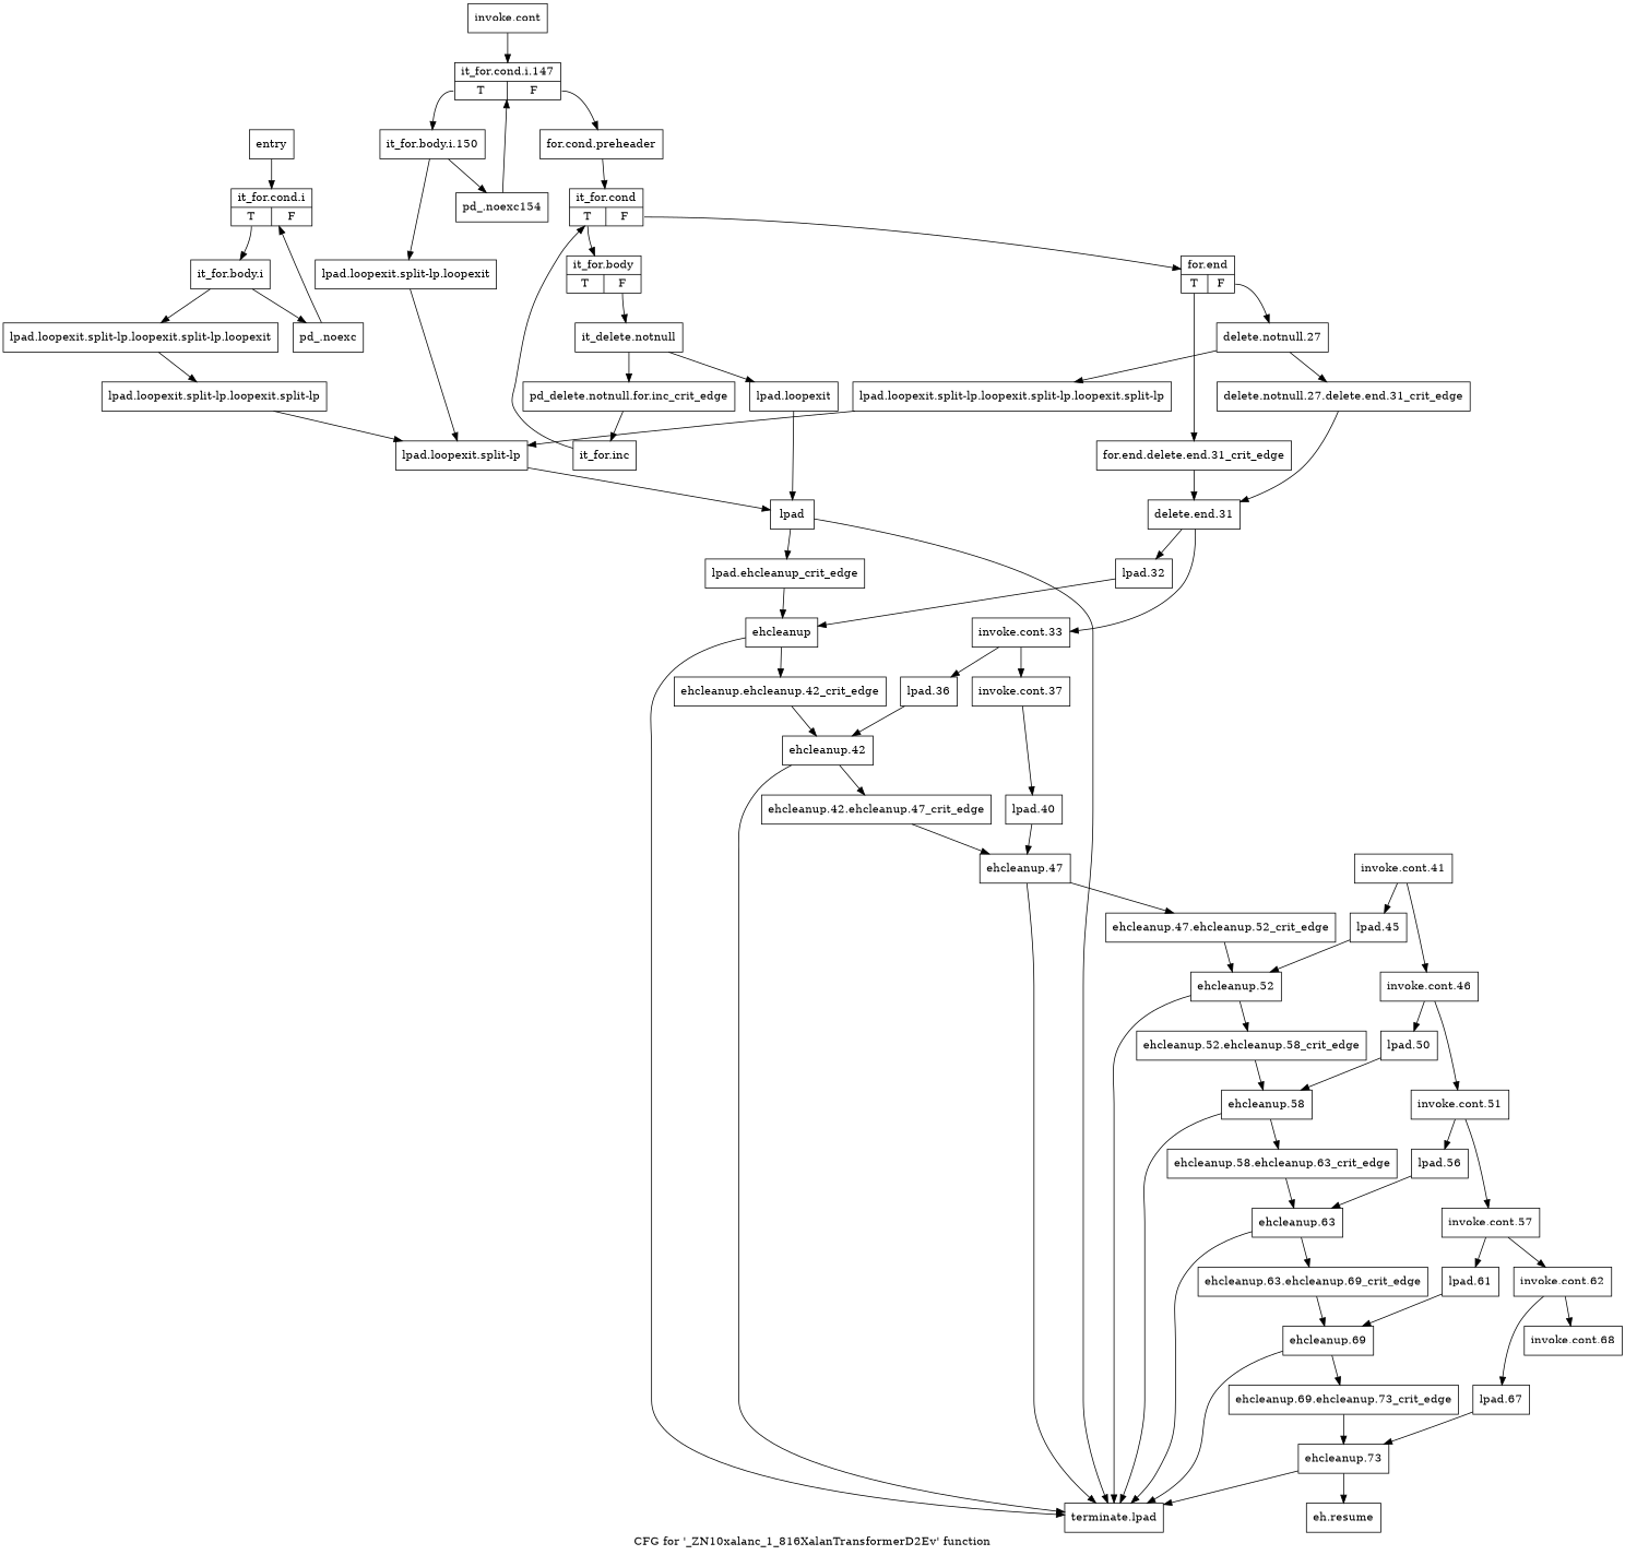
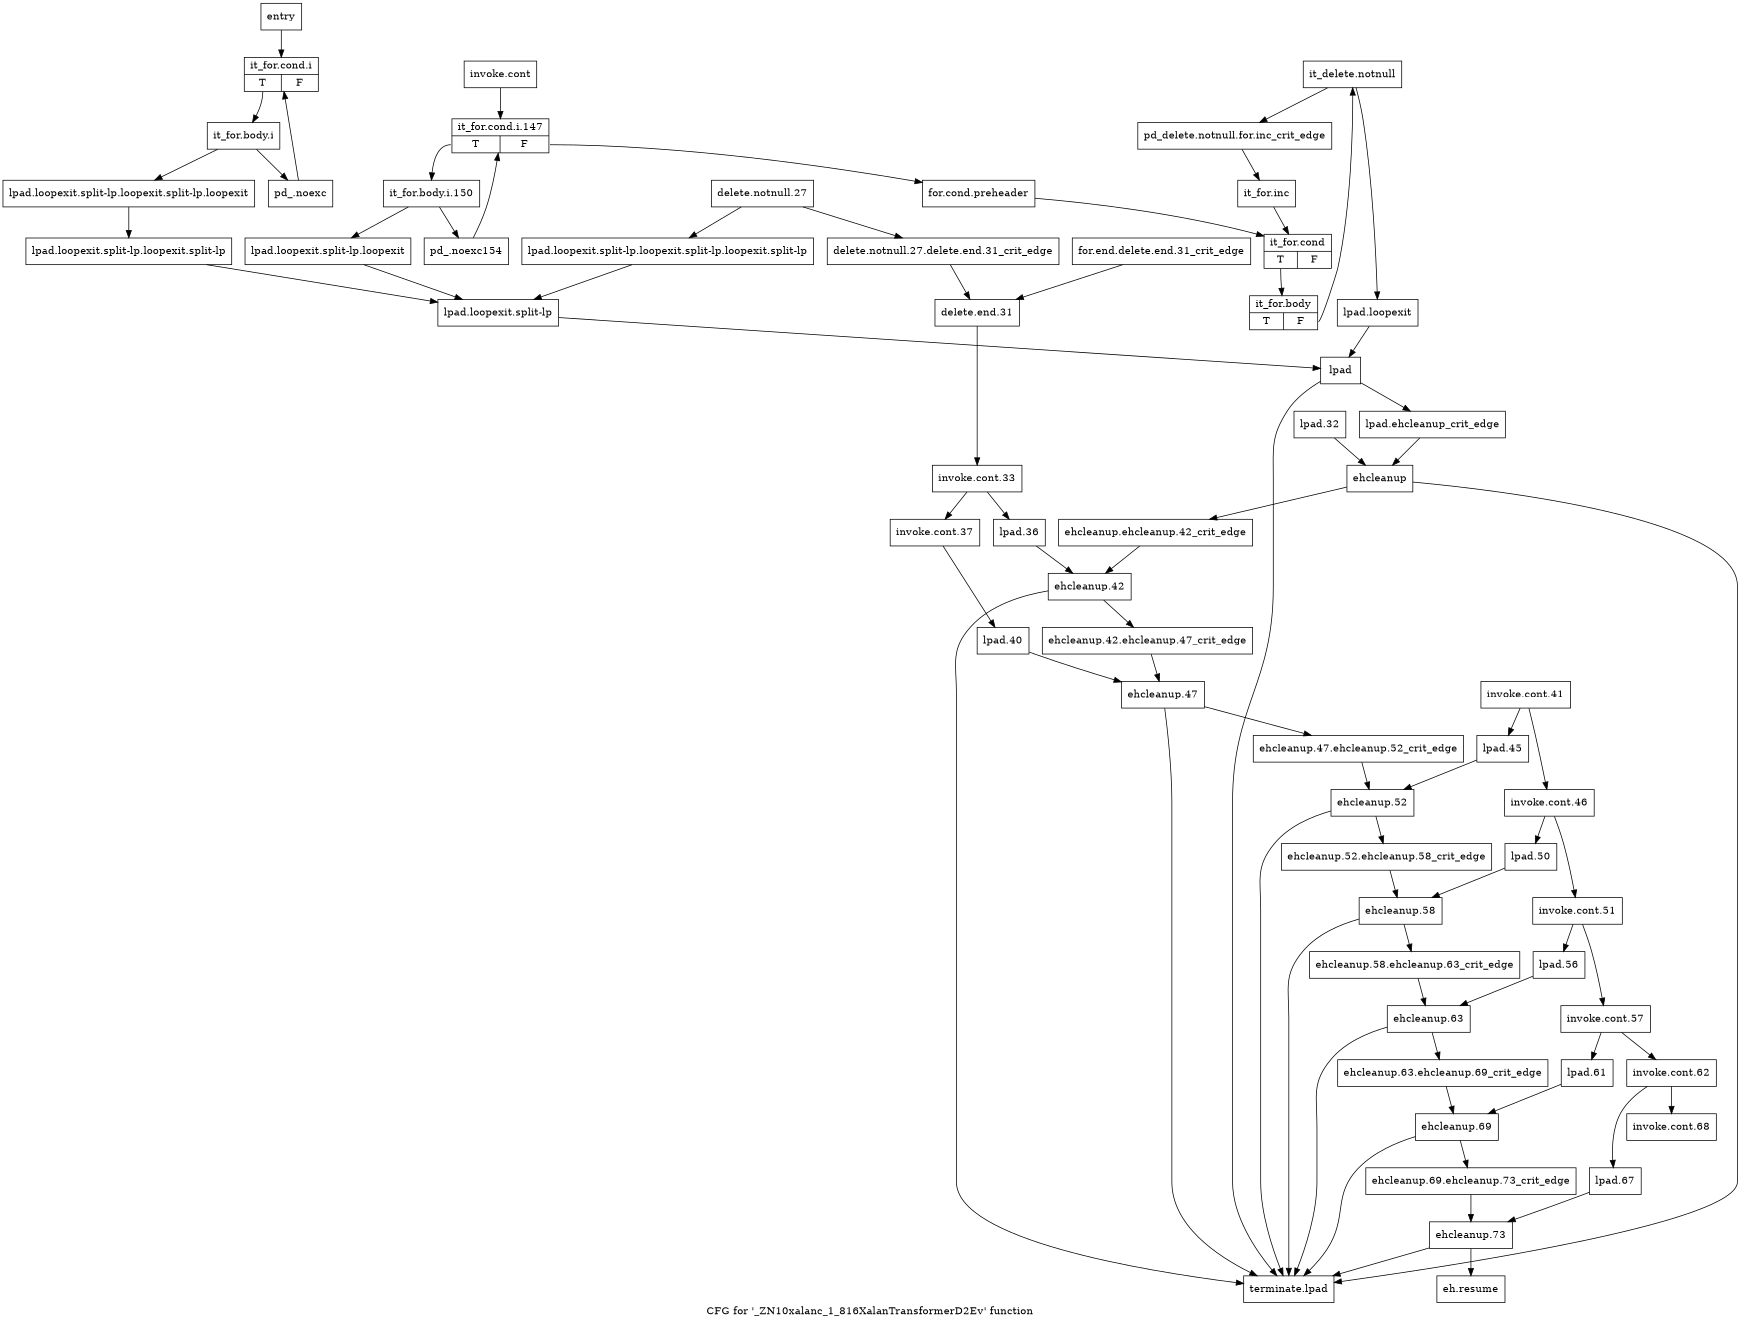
  digraph {
    label="CFG for '_ZN10xalanc_1_816XalanTransformerD2Ev' function"
    node [shape=record]
    n1 [label="{entry}"]
    n2 [label="{it_for.cond.i|{<s0>T|<s1>F}}"]
    n3 [label="{it_for.body.i}"]
    n4 [label="{pd_.noexc}"]
    n5 [label="{lpad.loopexit.split-lp.loopexit.split-lp.loopexit}"]
    n6 [label="{invoke.cont}"]
    n7 [label="{it_for.cond.i.147|{<s0>T|<s1>F}}"]
    n8 [label="{lpad.loopexit.split-lp.loopexit.split-lp}"]
    n9 [label="{it_for.body.i.150}"]
    n10 [label="{for.cond.preheader}"]
    n11 [label="{lpad.loopexit.split-lp}"]
    n12 [label="{pd_.noexc154}"]
    n13 [label="{lpad.loopexit.split-lp.loopexit}"]
    n14 [label="{it_for.cond|{<s0>T|<s1>F}}"]
    n15 [label="{it_for.body|{<s0>T|<s1>F}}"]
-   n16 [label="{for.end|{<s0>T|<s1>F}}"]
    n17 [label="{it_delete.notnull}"]
    n18 [label="{for.end.delete.end.31_crit_edge}"]
    n19 [label="{delete.notnull.27}"]
    n20 [label="{lpad}"]
    n21 [label="{pd_delete.notnull.for.inc_crit_edge}"]
    n22 [label="{lpad.loopexit}"]
    n23 [label="{delete.end.31}"]
    n24 [label="{lpad.loopexit.split-lp.loopexit.split-lp.loopexit.split-lp}"]
    n25 [label="{delete.notnull.27.delete.end.31_crit_edge}"]
    n26 [label="{it_for.inc}"]
    n27 [label="{lpad.ehcleanup_crit_edge}"]
    n28 [label="{terminate.lpad}"]
    n29 [label="{ehcleanup}"]
    n30 [label="{ehcleanup.ehcleanup.42_crit_edge}"]
    n31 [label="{ehcleanup.42}"]
    n32 [label="{invoke.cont.33}"]
    n33 [label="{lpad.32}"]
    n34 [label="{invoke.cont.37}"]
    n35 [label="{lpad.36}"]
    n36 [label="{lpad.40}"]
    n37 [label="{invoke.cont.41}"]
    n38 [label="{invoke.cont.46}"]
    n39 [label="{lpad.45}"]
    n40 [label="{ehcleanup.47}"]
    n41 [label="{ehcleanup.42.ehcleanup.47_crit_edge}"]
    n42 [label="{invoke.cont.51}"]
    n43 [label="{lpad.50}"]
    n44 [label="{ehcleanup.52}"]
    n45 [label="{ehcleanup.47.ehcleanup.52_crit_edge}"]
    n46 [label="{invoke.cont.57}"]
    n47 [label="{lpad.56}"]
    n48 [label="{ehcleanup.58}"]
    n49 [label="{ehcleanup.52.ehcleanup.58_crit_edge}"]
    n50 [label="{invoke.cont.62}"]
    n51 [label="{lpad.61}"]
    n52 [label="{ehcleanup.63}"]
    n53 [label="{ehcleanup.58.ehcleanup.63_crit_edge}"]
    n54 [label="{invoke.cont.68}"]
    n55 [label="{lpad.67}"]
    n56 [label="{ehcleanup.69}"]
    n57 [label="{ehcleanup.63.ehcleanup.69_crit_edge}"]
    n58 [label="{ehcleanup.73}"]
    n59 [label="{ehcleanup.69.ehcleanup.73_crit_edge}"]
    n60 [label="{eh.resume}"]
    n1 -> n2
    n2 -> n3 [tailport=s0]
    n3 -> n4
    n3 -> n5
    n4 -> n2
    n5 -> n8
    n6 -> n7
    n7 -> n9 [tailport=s0]
    n7 -> n10 [tailport=s1]
    n8 -> n11
    n9 -> n12
    n9 -> n13
    n10 -> n14
    n11 -> n20
    n12 -> n7
    n13 -> n11
    n14 -> n15 [tailport=s0]
-   n14 -> n16 [tailport=s1]
    n15 -> n17 [tailport=s1]
-   n16 -> n18 [tailport=s0]
-   n16 -> n19 [tailport=s1]
    n17 -> n21
    n17 -> n22
    n18 -> n23
    n19 -> n24
    n19 -> n25
    n20 -> n27
    n20 -> n28
    n21 -> n26
    n22 -> n20
    n23 -> n32
-   n23 -> n33
    n24 -> n11
    n25 -> n23
    n26 -> n14
    n27 -> n29
    n29 -> n28
    n29 -> n30
    n30 -> n31
    n31 -> n28
    n31 -> n41
    n32 -> n34
    n32 -> n35
    n33 -> n29
    n34 -> n36
    n35 -> n31
    n36 -> n40
    n37 -> n38
    n37 -> n39
    n38 -> n42
    n38 -> n43
    n39 -> n44
    n40 -> n28
    n40 -> n45
    n41 -> n40
    n42 -> n46
    n42 -> n47
    n43 -> n48
    n44 -> n28
    n44 -> n49
    n45 -> n44
    n46 -> n50
    n46 -> n51
    n47 -> n52
    n48 -> n28
    n48 -> n53
    n49 -> n48
    n50 -> n54
    n50 -> n55
    n51 -> n56
    n52 -> n28
    n52 -> n57
    n53 -> n52
    n55 -> n58
    n56 -> n28
    n56 -> n59
    n57 -> n56
    n58 -> n28
    n58 -> n60
    n59 -> n58
  }
